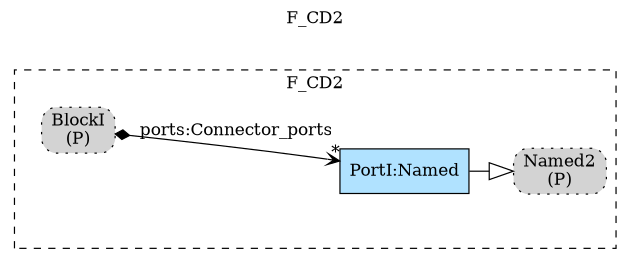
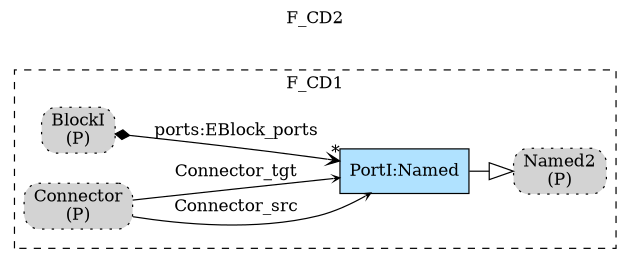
  digraph {
    label=F_CD2
    labelfontsize=12
    labelloc=tl
    rankdir=LR
    node [fillcolor=lightgray shape=box style="rounded,filled,dotted"]
    edge [arrowhead=vee arrowsize=.5]
    n1 [label=<Named2<br/>(P)>]
    n2 [fillcolor=lightskyblue1 label="PortI:Named" shape=record style=filled]
    n3 [label=<BlockI<br/>(P)>]
+   n4 [label=<Connector<br/>(P)>]
    subgraph cluster_1 {
+     label=F_CD1
      style=dashed
      n1
      n2
      n3
+     n4
    }
    n2 -> n1 [arrowhead=onormal arrowsize=2.0]
-   n3 -> n2 [arrowtail=diamond dir=both headlabel="*" label="ports:Connector_ports" arrowsize=""]
+   n3 -> n2 [arrowtail=diamond dir=both headlabel="*" label="ports:EBlock_ports" arrowsize=""]
+   n4 -> n2 [label=Connector_src]
+   n4 -> n2 [label=Connector_tgt]
  }
